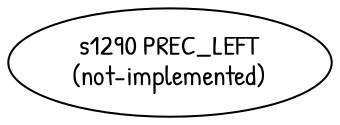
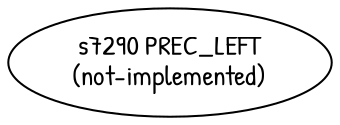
  digraph {
    rankdir=LR
    fontname="Patrick Hand"
-   n1 [label="s1290 PREC_LEFT\n(not-implemented)" fontname="Patrick Hand"]
+   n1 [label="s7290 PREC_LEFT\n(not-implemented)" fontname="Patrick Hand"]
  }
